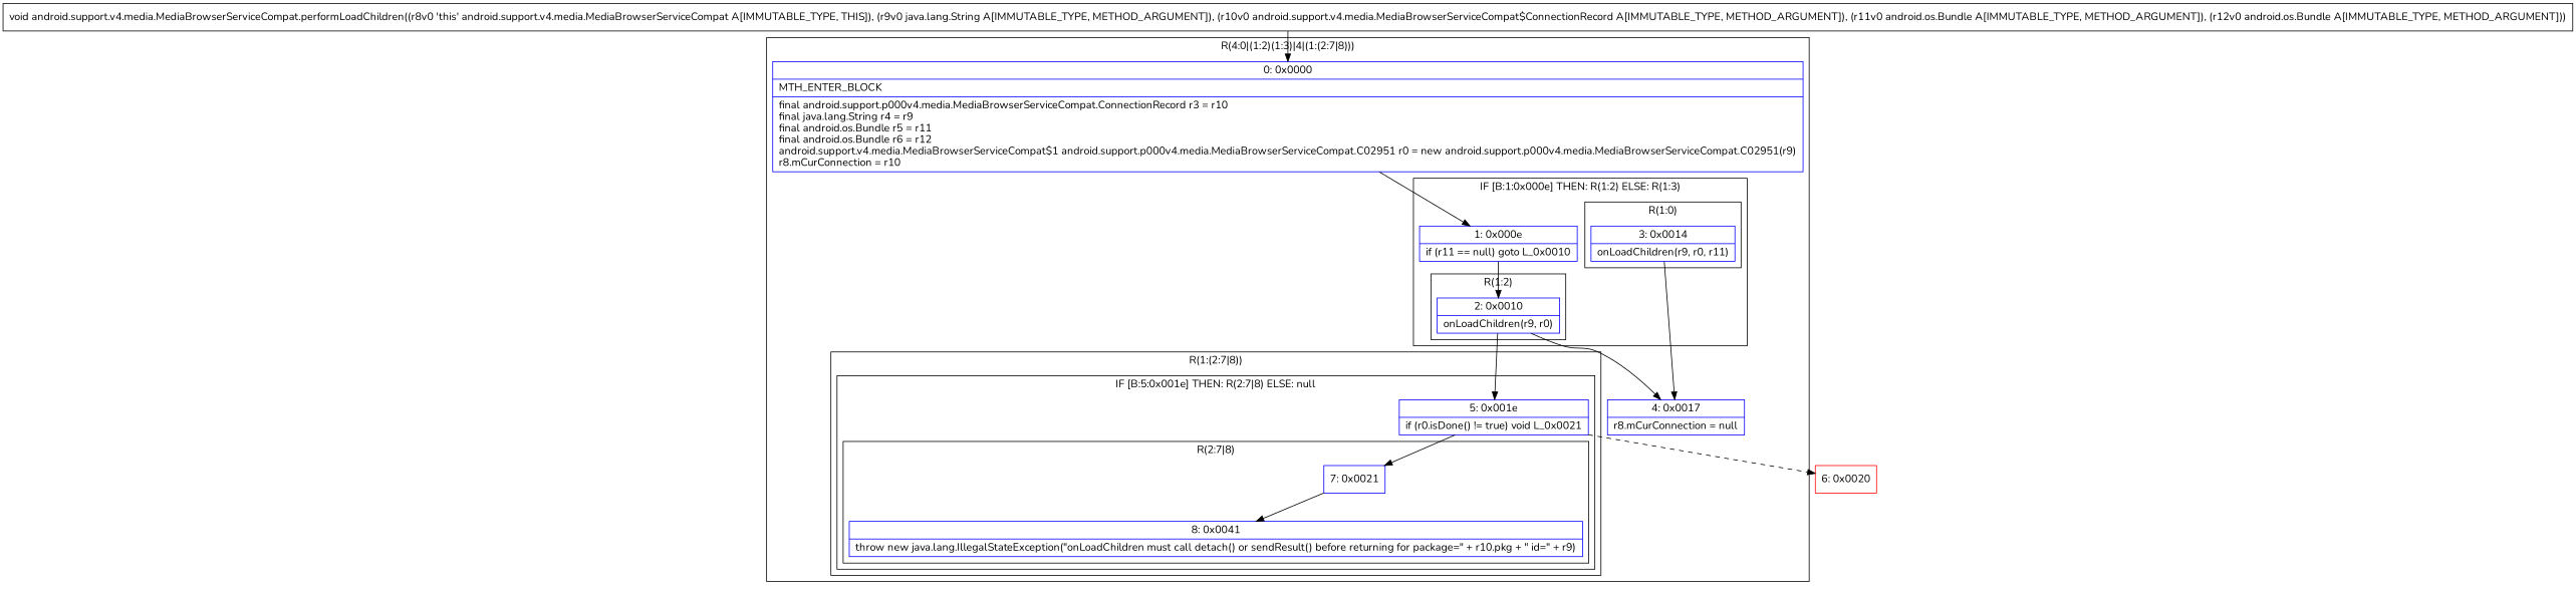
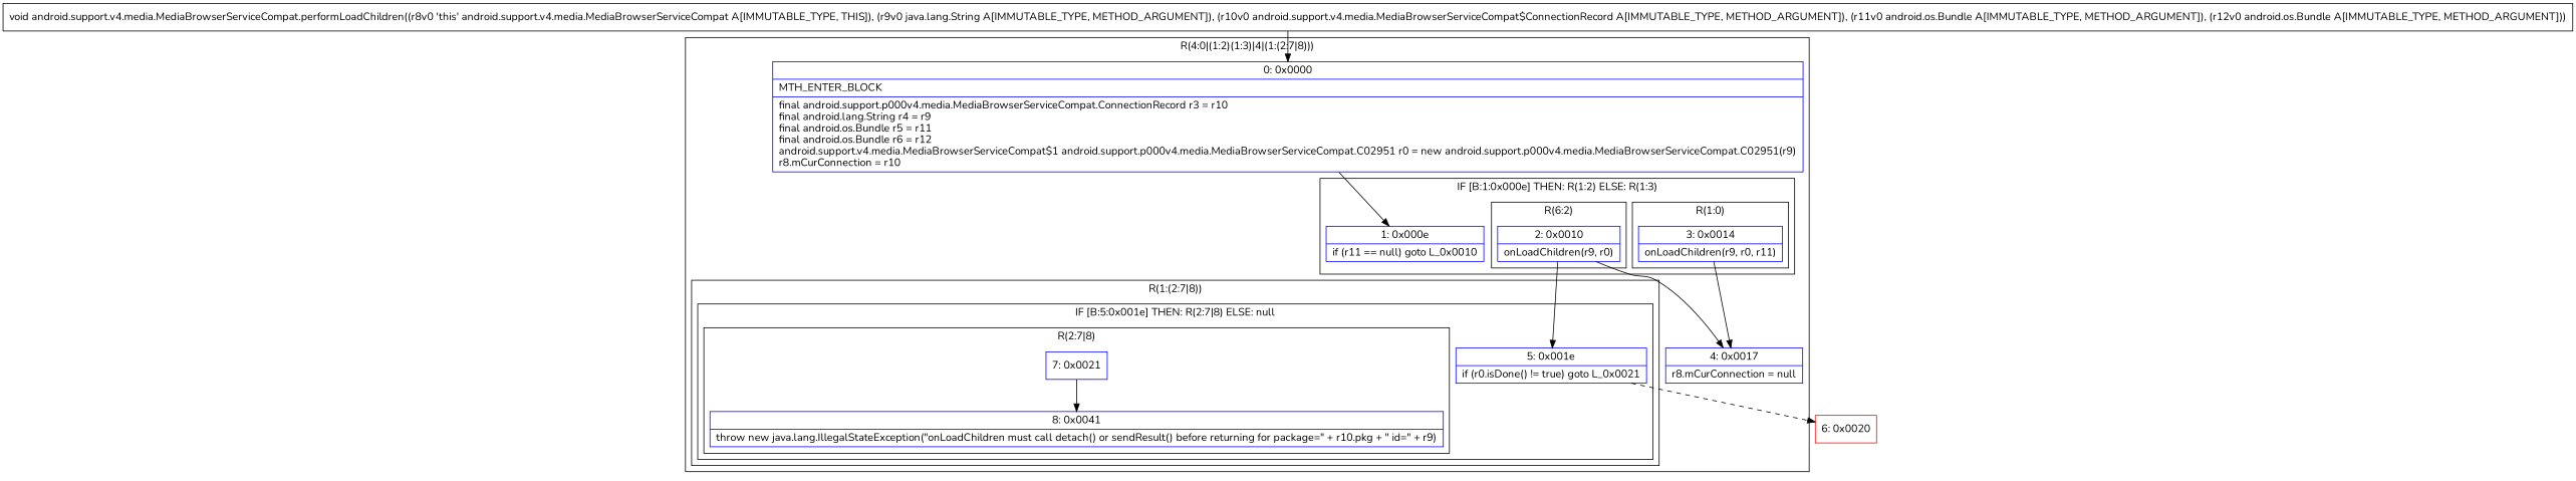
  digraph {
    fontname=Nunito
    node [color=blue fontname=Nunito shape=record]
    edge [fontname=Nunito]
    n1 [label="{2\:\ 0x0010|onLoadChildren(r9, r0)\l}"]
    n2 [label="{3\:\ 0x0014|onLoadChildren(r9, r0, r11)\l}"]
    n3 [label="{1\:\ 0x000e|if (r11 == null) goto L_0x0010\l}"]
    n4 [label="{7\:\ 0x0021}"]
    n5 [label="{8\:\ 0x0041|throw new java.lang.IllegalStateException(\"onLoadChildren must call detach() or sendResult() before returning for package=\" + r10.pkg + \" id=\" + r9)\l}"]
-   n6 [label="{5\:\ 0x001e|if (r0.isDone() != true) void L_0x0021\l}"]
-   n7 [label="{0\:\ 0x0000|MTH_ENTER_BLOCK\l|final android.support.p000v4.media.MediaBrowserServiceCompat.ConnectionRecord r3 = r10\lfinal java.lang.String r4 = r9\lfinal android.os.Bundle r5 = r11\lfinal android.os.Bundle r6 = r12\landroid.support.v4.media.MediaBrowserServiceCompat$1 android.support.p000v4.media.MediaBrowserServiceCompat.C02951 r0 = new android.support.p000v4.media.MediaBrowserServiceCompat.C02951(r9)\lr8.mCurConnection = r10\l}"]
+   n6 [label="{5\:\ 0x001e|if (r0.isDone() != true) goto L_0x0021\l}"]
+   n7 [label="{0\:\ 0x0000|MTH_ENTER_BLOCK\l|final android.support.p000v4.media.MediaBrowserServiceCompat.ConnectionRecord r3 = r10\lfinal android.lang.String r4 = r9\lfinal android.os.Bundle r5 = r11\lfinal android.os.Bundle r6 = r12\landroid.support.v4.media.MediaBrowserServiceCompat$1 android.support.p000v4.media.MediaBrowserServiceCompat.C02951 r0 = new android.support.p000v4.media.MediaBrowserServiceCompat.C02951(r9)\lr8.mCurConnection = r10\l}"]
    n8 [label="{4\:\ 0x0017|r8.mCurConnection = null\l}"]
    n9 [color=red label="{6\:\ 0x0020}"]
    n10 [label="{void android.support.v4.media.MediaBrowserServiceCompat.performLoadChildren((r8v0 'this' android.support.v4.media.MediaBrowserServiceCompat A[IMMUTABLE_TYPE, THIS]), (r9v0 java.lang.String A[IMMUTABLE_TYPE, METHOD_ARGUMENT]), (r10v0 android.support.v4.media.MediaBrowserServiceCompat$ConnectionRecord A[IMMUTABLE_TYPE, METHOD_ARGUMENT]), (r11v0 android.os.Bundle A[IMMUTABLE_TYPE, METHOD_ARGUMENT]), (r12v0 android.os.Bundle A[IMMUTABLE_TYPE, METHOD_ARGUMENT])) }" color=""]
    subgraph cluster_1 {
      label="R(4:0|(1:2)(1:3)|4|(1:(2:7|8)))"
      n7
      n8
      subgraph cluster_2 {
        label="IF [B:1:0x000e] THEN: R(1:2) ELSE: R(1:3)"
        n3
        subgraph cluster_3 {
-         label="R(1:2)"
+         label="R(6:2)"
          n1
        }
        subgraph cluster_4 {
          label="R(1:0)"
          n2
        }
      }
      subgraph cluster_5 {
        label="R(1:(2:7|8))"
        subgraph cluster_6 {
          label="IF [B:5:0x001e] THEN: R(2:7|8) ELSE: null"
          n6
          subgraph cluster_7 {
            label="R(2:7|8)"
            n4
            n5
          }
        }
      }
    }
    n1 -> n6
    n1 -> n8
    n2 -> n8
-   n3 -> n1
    n4 -> n5
-   n6 -> n4
    n6 -> n9 [style=dashed]
    n7 -> n3
    n10 -> n7
  }
